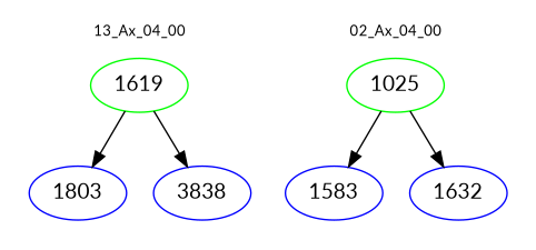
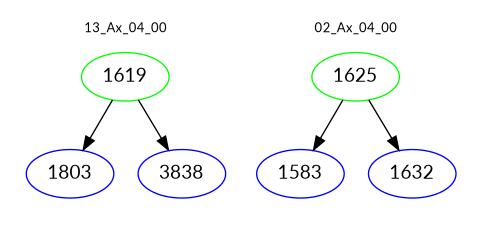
  digraph {
    fontname=Lato
    node [color=blue fontname=Lato]
    edge [color=black fontname=Lato]
    n1 [color=green label=1619]
    n2 [label=1803]
    n3 [label=3838]
-   n4 [color=green label=1025]
+   n4 [color=green label=1625]
    n5 [label=1583]
    n6 [label=1632]
    subgraph cluster_1 {
      color=white
      fontsize=10
      label="13_Ax_04_00"
      n1
      n2
      n3
    }
    subgraph cluster_2 {
      color=white
      fontsize=10
      label="02_Ax_04_00"
      n4
      n5
      n6
    }
    n1 -> n2
    n1 -> n3
    n4 -> n5
    n4 -> n6
  }
